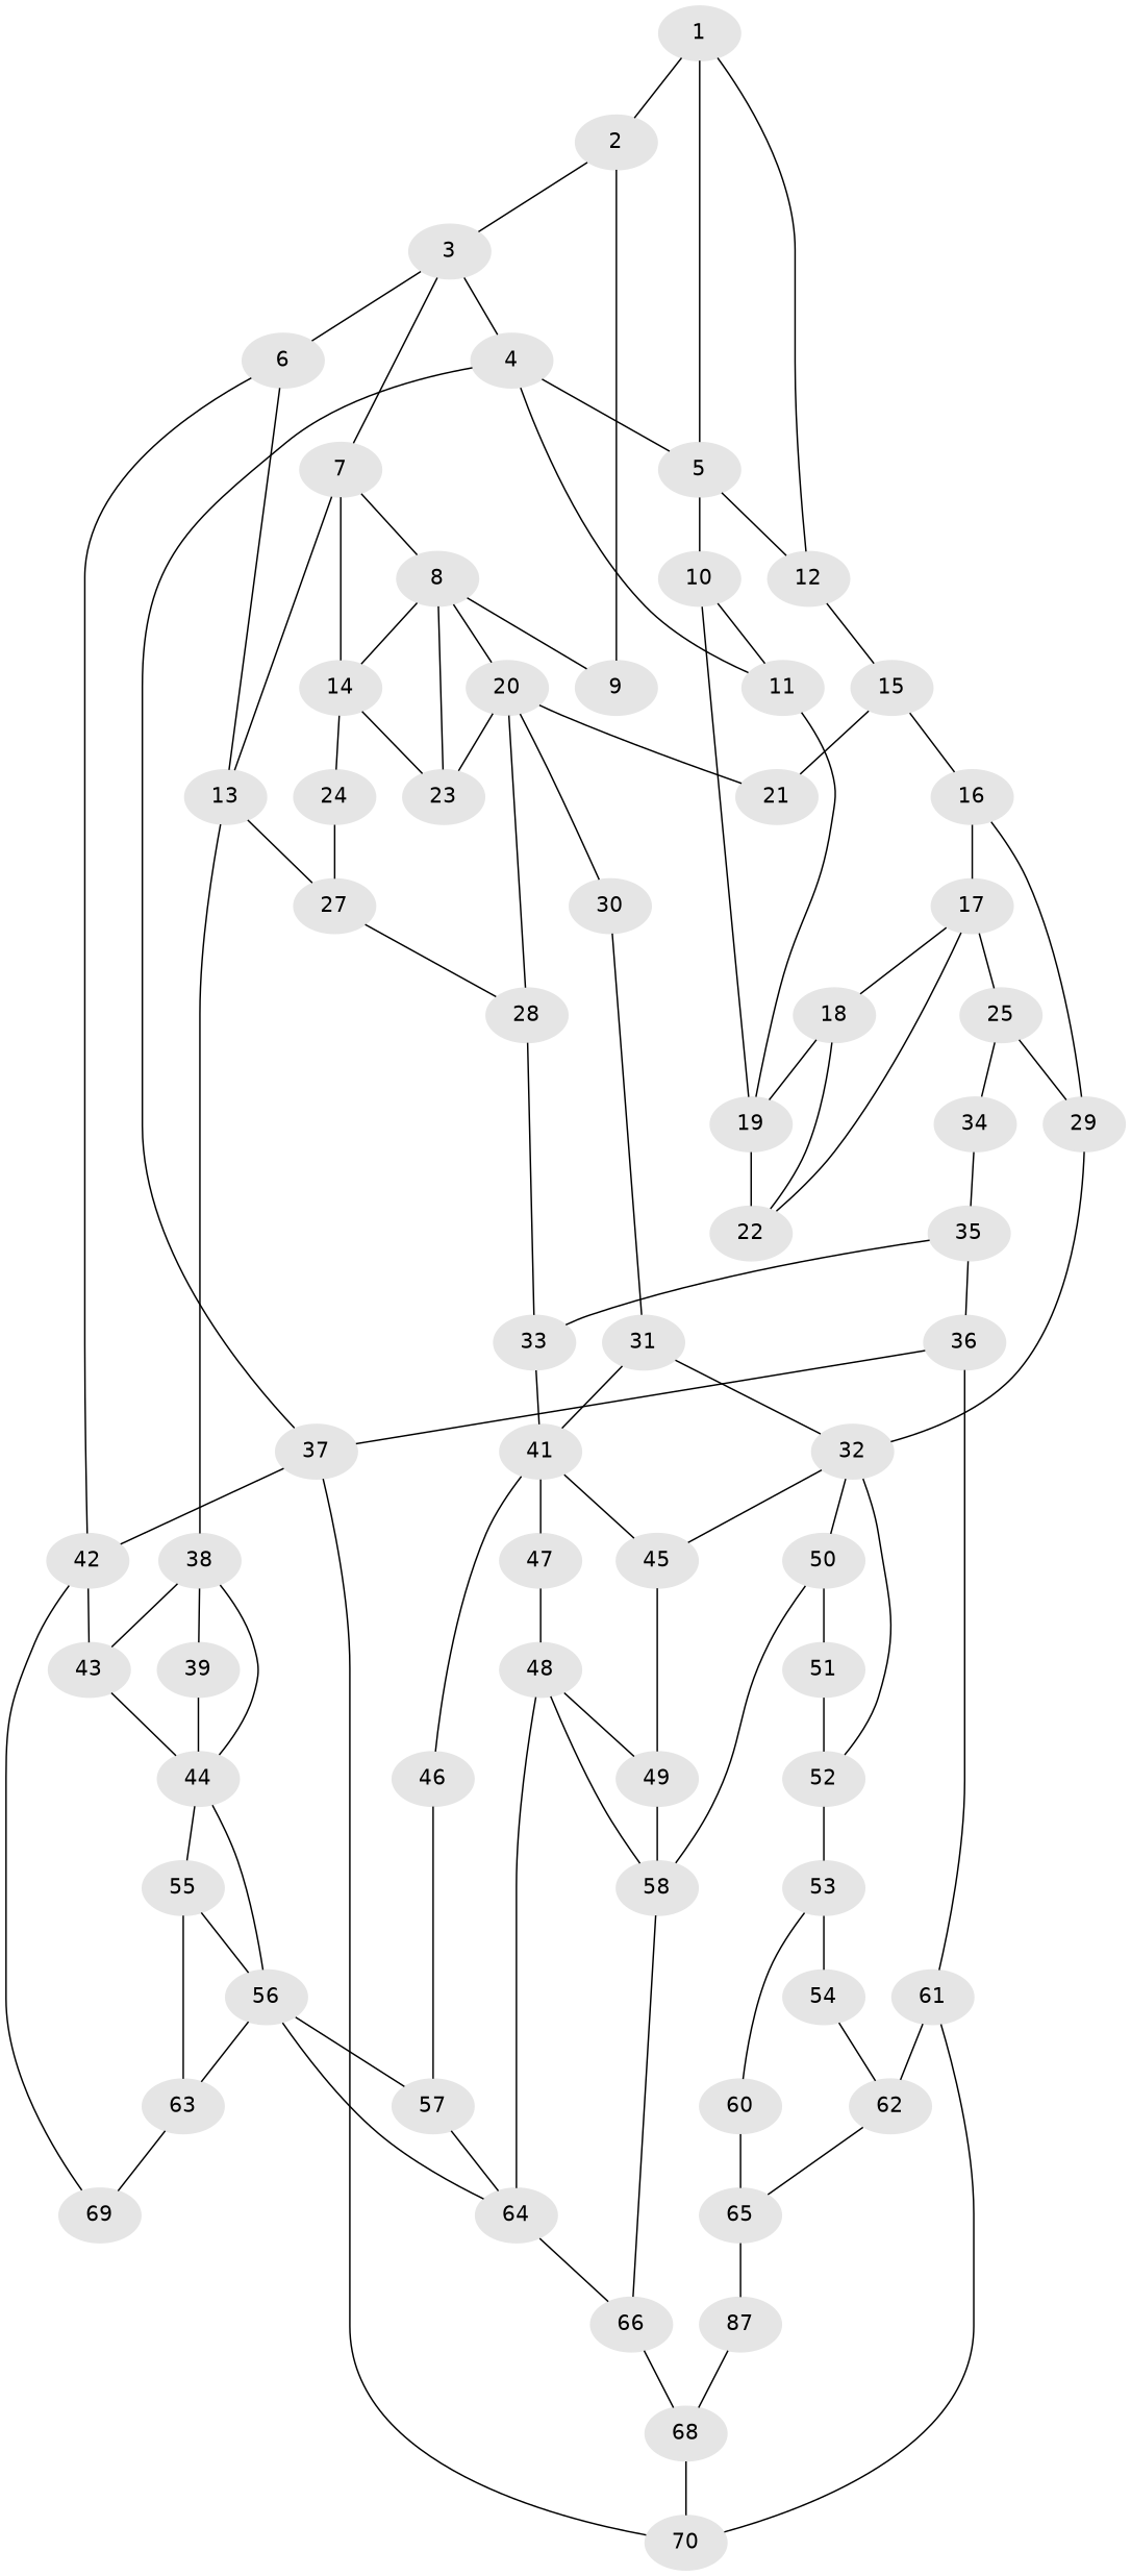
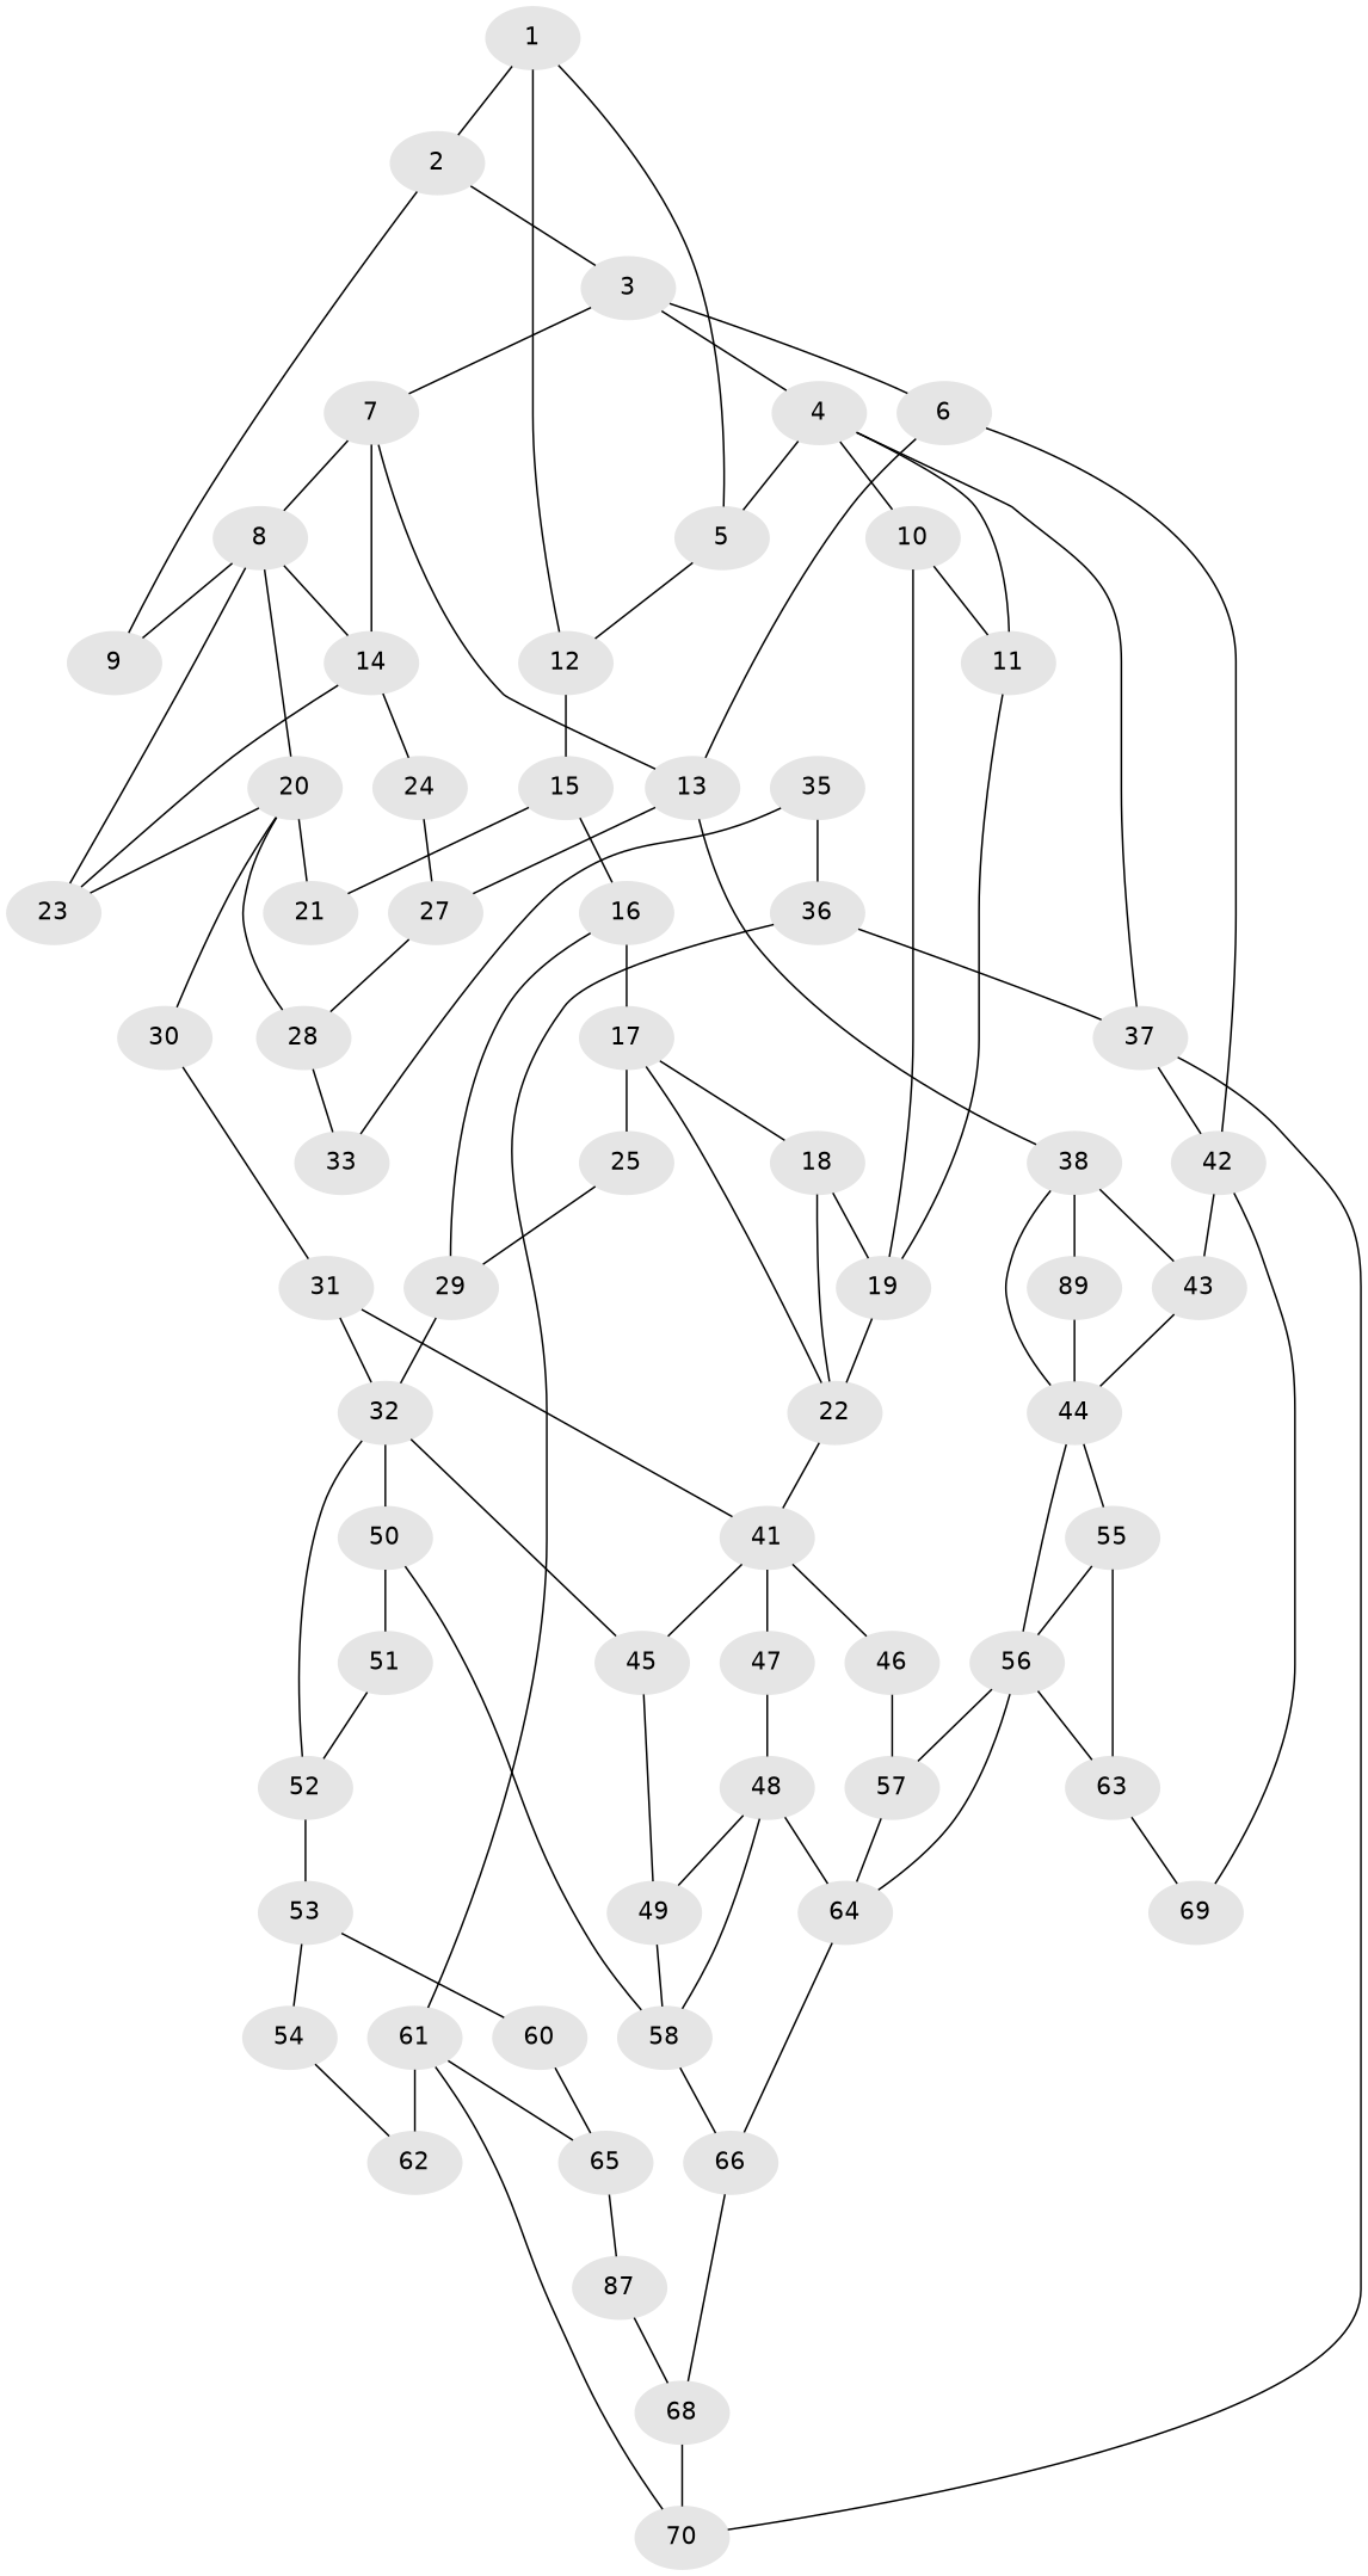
  graph {
    fontname="DejaVu Sans"
    node [color=gray90 fontname="DejaVu Sans" style=filled]
    edge [fontname="DejaVu Sans" weight=1.0]
    1
    2
    5
    12
    3
    9
    10
    15
    4
    6
    7
    11
    37
    13
    42
    8
    14
    19
    70
    27
    38
    43
    69
    20
    23
    24
    21
    28
    30
    22
    16
-   39
+   39 [label=89]
    44
    17
    29
    18
    25
    32
-   34
    33
    31
    35
    41
    45
    50
    52
    46
    47
    49
    58
    51
    53
    36
    54
    62
    61
    55
    57
    48
    56
    63
    64
    66
    60
    65
    68
    n67 [label=87]
    1 -- 2 [weight=2.0]
    1 -- 5 [weight=2.0]
    1 -- 12
    2 -- 3 [weight=2.0]
    2 -- 9 [weight=2.0]
    5 -- 12
-   5 -- 10
+   4 -- 10
    12 -- 15
    3 -- 4
    3 -- 6 [weight=2.0]
    3 -- 7
    10 -- 11
    10 -- 19
    15 -- 21
    15 -- 16
    4 -- 5
    4 -- 11
    4 -- 37
    6 -- 13
    6 -- 42
    7 -- 13
    7 -- 8
    7 -- 14 [weight=2.0]
    11 -- 19
    37 -- 42
    37 -- 70
    13 -- 27
    13 -- 38 [weight=2.0]
    42 -- 43
    42 -- 69
    8 -- 9 [weight=2.0]
    8 -- 14
    8 -- 20
    8 -- 23
    14 -- 23
    14 -- 24 [weight=2.0]
    19 -- 22 [weight=3.0]
    27 -- 28
    38 -- 43
    38 -- 39
    38 -- 44 [weight=2.0]
    43 -- 44
    20 -- 23
    20 -- 21 [weight=2.0]
    20 -- 28
    20 -- 30
    24 -- 27
    28 -- 33
    30 -- 31
    16 -- 17
    16 -- 29
    39 -- 44
    44 -- 55 [weight=2.0]
    17 -- 22
    17 -- 18
    17 -- 25 [weight=2.0]
    29 -- 32 [weight=2.0]
    18 -- 19
    18 -- 22
    25 -- 29 [weight=2.0]
-   25 -- 34
    32 -- 45
    32 -- 50
    32 -- 52
-   34 -- 35 [weight=2.0]
-   33 -- 41
+   22 -- 41
    31 -- 32
    31 -- 41
    35 -- 33
    35 -- 36
    41 -- 45
    41 -- 46
    41 -- 47
    45 -- 49
    50 -- 58 [weight=2.0]
    50 -- 51 [weight=2.0]
    52 -- 53
    46 -- 57
    47 -- 48 [weight=2.0]
    49 -- 58
    58 -- 66
    51 -- 52
    53 -- 54
    53 -- 60
    36 -- 37
    36 -- 61
    54 -- 62
-   62 -- 65
+   61 -- 65
    61 -- 70
    61 -- 62 [weight=4.0]
    55 -- 56
    55 -- 63 [weight=3.0]
    57 -- 64
    48 -- 49
    48 -- 58
    48 -- 64 [weight=2.0]
    56 -- 44
    56 -- 57
    56 -- 63 [weight=2.0]
    56 -- 64
    63 -- 69
    64 -- 66
    66 -- 68
    60 -- 65
    65 -- n67
    68 -- 70
    n67 -- 68
  }
